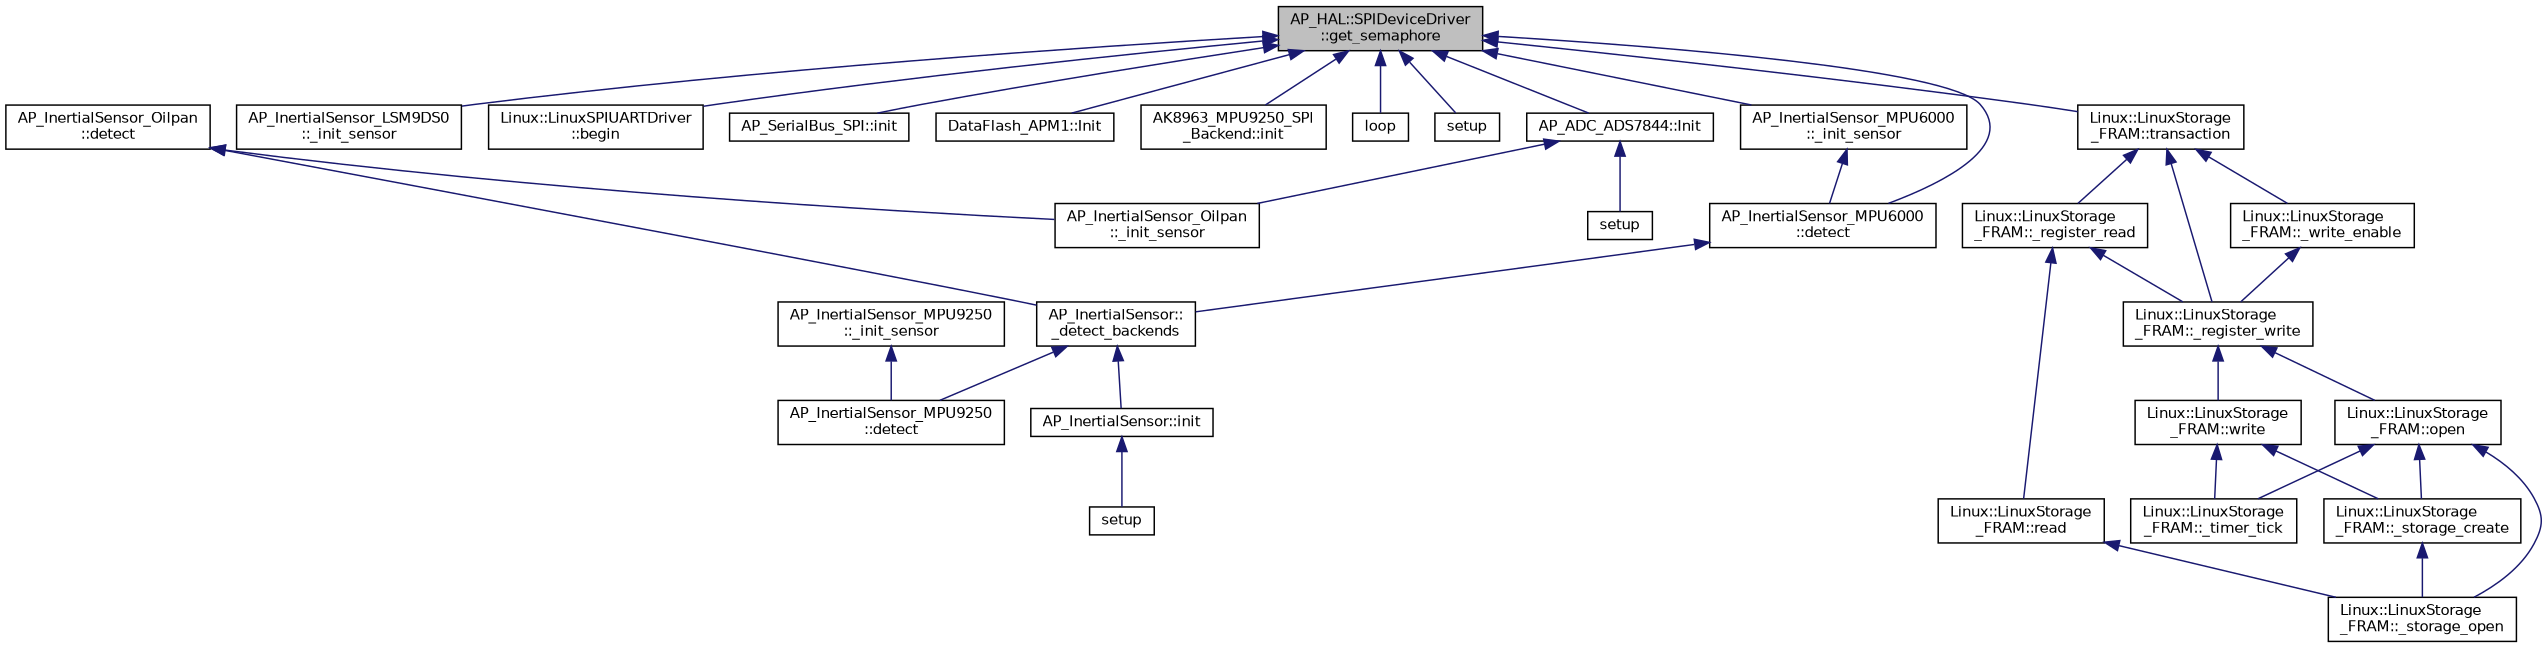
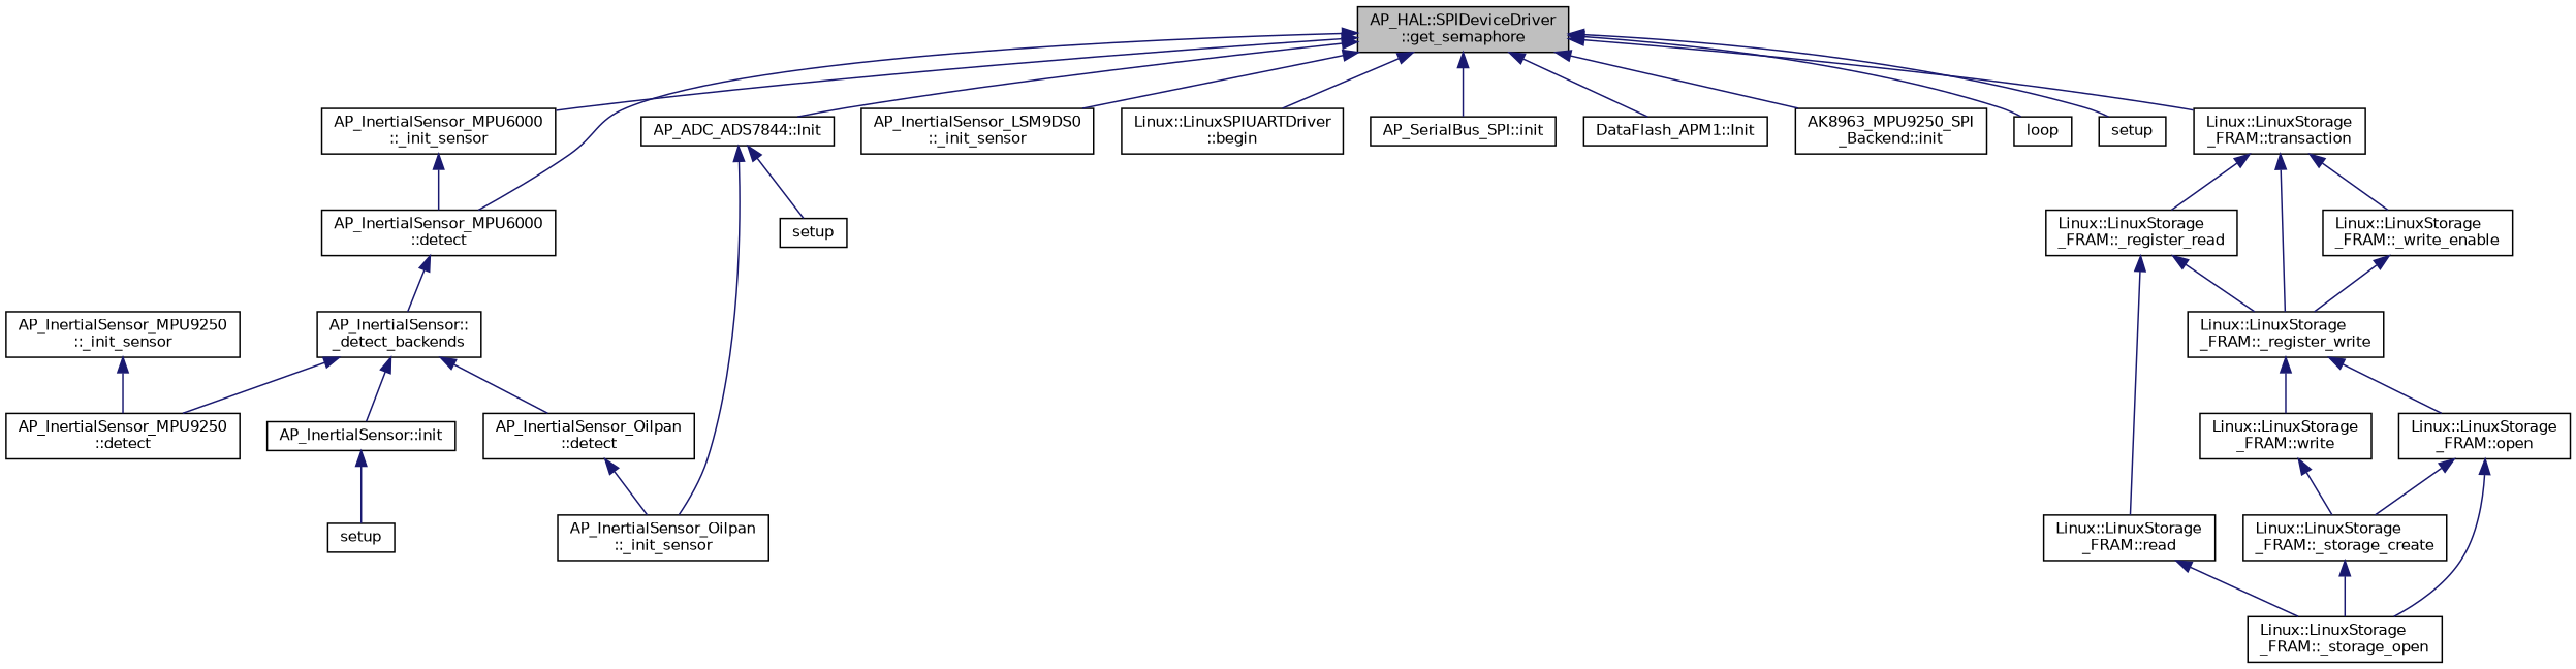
  digraph {
    rankdir=TB
    node [color=black fillcolor=white fontname=Helvetica fontsize=10 shape=record style=filled]
    edge [color=midnightblue dir=back fontname=Helvetica fontsize=10 labelfontname=Helvetica labelfontsize=10 style=solid]
    n1 [fillcolor=grey75 fontcolor=black height=0.2 label="AP_HAL::SPIDeviceDriver\l::get_semaphore" width=0.4]
    n2 [height=0.2 label="AP_InertialSensor_MPU6000\l::_init_sensor" width=0.4]
    n3 [height=0.2 label="AP_InertialSensor_LSM9DS0\l::_init_sensor" width=0.4]
    n4 [height=0.2 label="Linux::LinuxSPIUARTDriver\l::begin" width=0.4]
    n5 [height=0.2 label="AP_ADC_ADS7844::Init" width=0.4]
    n6 [height=0.2 label="AP_SerialBus_SPI::init" width=0.4]
    n7 [height=0.2 label="DataFlash_APM1::Init" width=0.4]
    n8 [height=0.2 label="AK8963_MPU9250_SPI\l_Backend::init" width=0.4]
    n9 [height=0.2 label=loop width=0.4]
    n10 [height=0.2 label=setup width=0.4]
    n11 [height=0.2 label="Linux::LinuxStorage\l_FRAM::transaction" width=0.4]
    n12 [height=0.2 label="AP_InertialSensor_MPU6000\l::detect" width=0.4]
    n13 [height=0.2 label="AP_InertialSensor_MPU9250\l::_init_sensor" width=0.4]
    n14 [height=0.2 label="AP_InertialSensor_MPU9250\l::detect" width=0.4]
    n15 [height=0.2 label="AP_InertialSensor_Oilpan\l::_init_sensor" width=0.4]
    n16 [height=0.2 label=setup width=0.4]
    n17 [height=0.2 label="Linux::LinuxStorage\l_FRAM::_register_write" width=0.4]
    n18 [height=0.2 label="Linux::LinuxStorage\l_FRAM::_write_enable" width=0.4]
    n19 [height=0.2 label="Linux::LinuxStorage\l_FRAM::_register_read" width=0.4]
    n20 [height=0.2 label="AP_InertialSensor::\l_detect_backends" width=0.4]
    n21 [height=0.2 label="AP_InertialSensor::init" width=0.4]
    n22 [height=0.2 label=setup width=0.4]
    n23 [height=0.2 label="AP_InertialSensor_Oilpan\l::detect" width=0.4]
    n24 [height=0.2 label="Linux::LinuxStorage\l_FRAM::open" width=0.4]
    n25 [height=0.2 label="Linux::LinuxStorage\l_FRAM::write" width=0.4]
    n26 [height=0.2 label="Linux::LinuxStorage\l_FRAM::read" width=0.4]
    n27 [height=0.2 label="Linux::LinuxStorage\l_FRAM::_storage_create" width=0.4]
    n28 [height=0.2 label="Linux::LinuxStorage\l_FRAM::_storage_open" width=0.4]
-   n29 [height=0.2 label="Linux::LinuxStorage\l_FRAM::_timer_tick" width=0.4]
    n1 -> n2
    n1 -> n3
    n1 -> n4
    n1 -> n5
    n1 -> n6
    n1 -> n7
    n1 -> n8
    n1 -> n9
    n1 -> n10
    n1 -> n11
    n1 -> n12
    n2 -> n12
    n5 -> n15
    n5 -> n16
    n11 -> n17
    n11 -> n18
    n11 -> n19
    n12 -> n20
    n13 -> n14
    n17 -> n24
    n17 -> n25
    n18 -> n17
    n19 -> n17
    n19 -> n26
    n20 -> n14
    n20 -> n21
    n21 -> n22
    n23 -> n15
-   n23 -> n20
+   n20 -> n23
    n24 -> n27
    n24 -> n28
-   n24 -> n29
    n25 -> n27
-   n25 -> n29
    n26 -> n28
    n27 -> n28
  }
